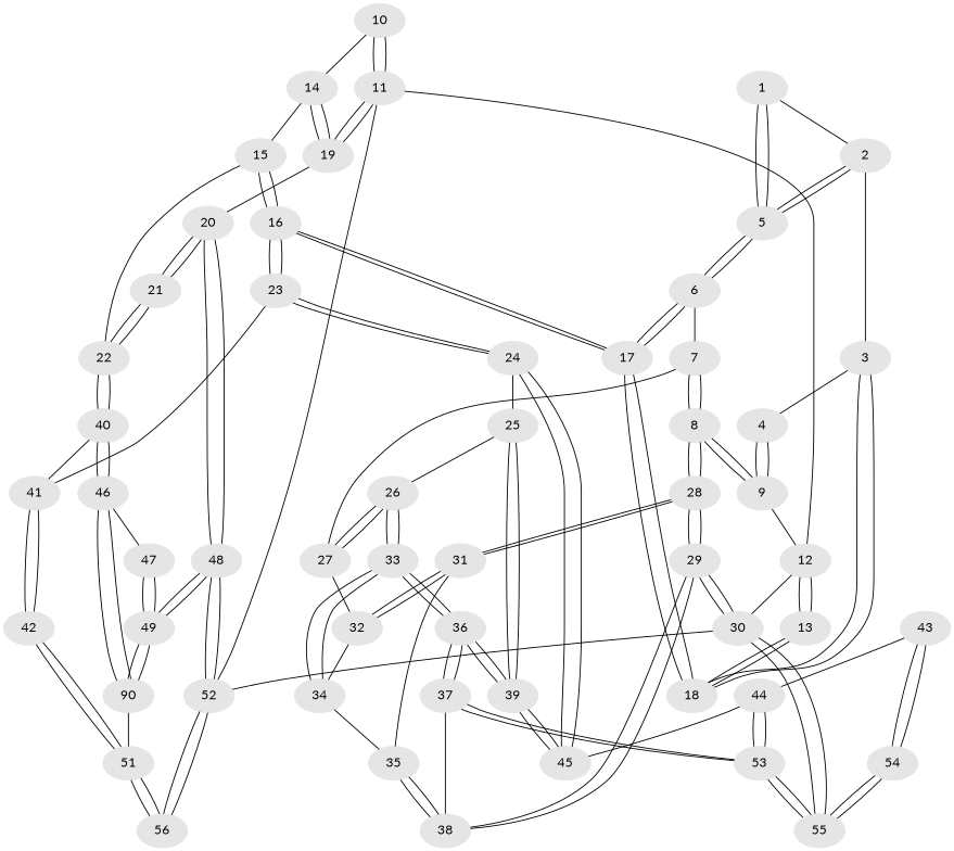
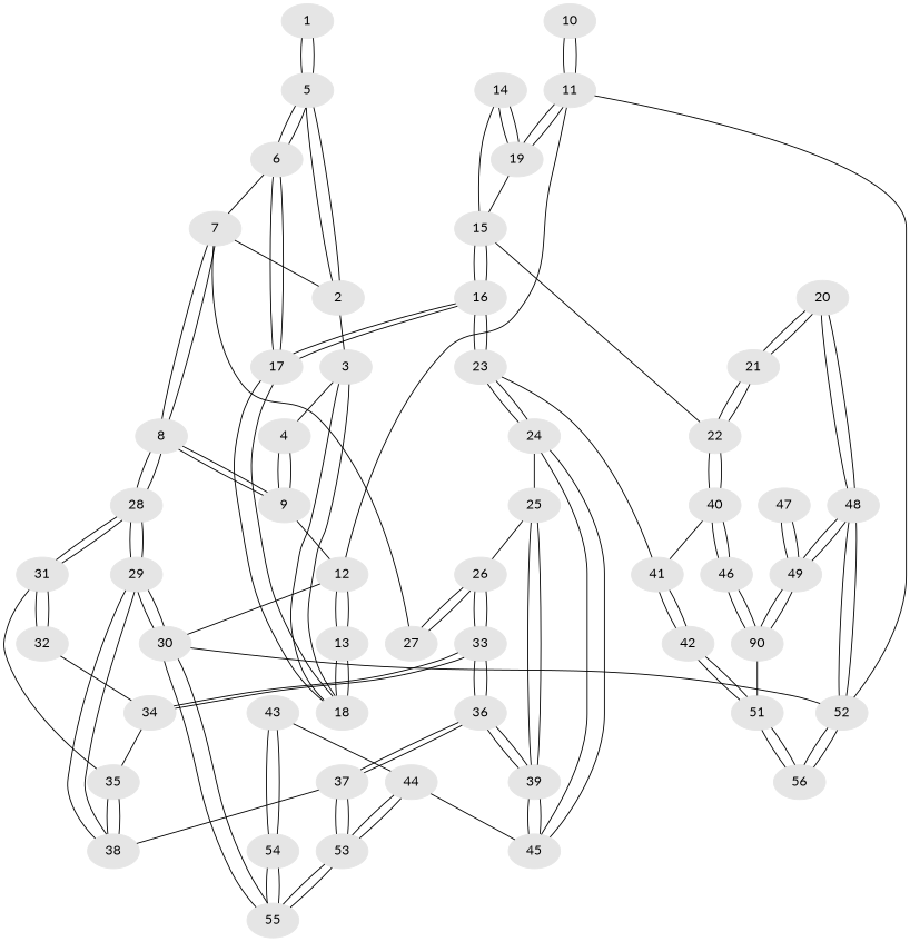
  graph {
    fontname=Lato
    node [color=gray90 fontname=Lato style=filled]
    edge [fontname=Lato]
    1
    2
    5
    3
    6
    4
    18
    9
    12
    7
    17
    8
    27
    28
    32
    29
    31
    13
    30
    10
    11
    14
    19
    52
    15
    20
    56
    55
    16
    22
    23
    40
    24
    41
    21
    48
    49
    46
    25
    45
    42
    26
    39
    33
    34
    36
    38
    35
    37
    53
    47
    n52 [label=90]
    51
    43
    44
    54
-   1 -- 2
+   7 -- 2
    1 -- 5
    1 -- 5
    2 -- 5
    2 -- 5
    2 -- 3
    5 -- 6
    5 -- 6
    3 -- 4
    3 -- 18
    3 -- 18
    6 -- 7
    6 -- 17
    6 -- 17
    4 -- 9
    4 -- 9
    9 -- 12
    12 -- 13
    12 -- 13
    12 -- 30
    7 -- 8
    7 -- 8
    7 -- 27
    17 -- 18
    17 -- 18
    8 -- 9
    8 -- 9
    8 -- 28
    8 -- 28
-   27 -- 32
    28 -- 29
    28 -- 29
    28 -- 31
    28 -- 31
    32 -- 34
    29 -- 30
    29 -- 30
    29 -- 38
    29 -- 38
    31 -- 32
    31 -- 32
    31 -- 35
    13 -- 18
    13 -- 18
    30 -- 52
    30 -- 55
    30 -- 55
    10 -- 11
    10 -- 11
-   10 -- 14
    11 -- 12
    11 -- 19
    11 -- 19
    11 -- 52
    14 -- 19
    14 -- 19
    14 -- 15
-   19 -- 20
+   19 -- 15
    52 -- 56
    52 -- 56
    15 -- 16
    15 -- 16
    15 -- 22
    20 -- 21
    20 -- 21
    20 -- 48
    20 -- 48
    16 -- 17
    16 -- 17
    16 -- 23
    16 -- 23
    22 -- 40
    22 -- 40
    23 -- 24
    23 -- 24
    23 -- 41
    40 -- 41
    40 -- 46
    40 -- 46
    24 -- 25
    24 -- 45
    24 -- 45
    41 -- 42
    41 -- 42
    21 -- 22
    21 -- 22
    48 -- 52
    48 -- 52
    48 -- 49
    48 -- 49
    49 -- n52
    49 -- n52
-   46 -- 47
    46 -- n52
    46 -- n52
    25 -- 26
    25 -- 39
    25 -- 39
    42 -- 51
    42 -- 51
    26 -- 27
    26 -- 27
    26 -- 33
    26 -- 33
    39 -- 45
    39 -- 45
    33 -- 34
    33 -- 34
    33 -- 36
    33 -- 36
    34 -- 35
    36 -- 39
    36 -- 39
    36 -- 37
    36 -- 37
    35 -- 38
    35 -- 38
    37 -- 38
    37 -- 53
    37 -- 53
    53 -- 55
    53 -- 55
    47 -- 49
    47 -- 49
    n52 -- 51
    51 -- 56
    51 -- 56
    43 -- 44
    43 -- 54
    43 -- 54
    44 -- 45
    44 -- 53
    44 -- 53
    54 -- 55
    54 -- 55
  }
